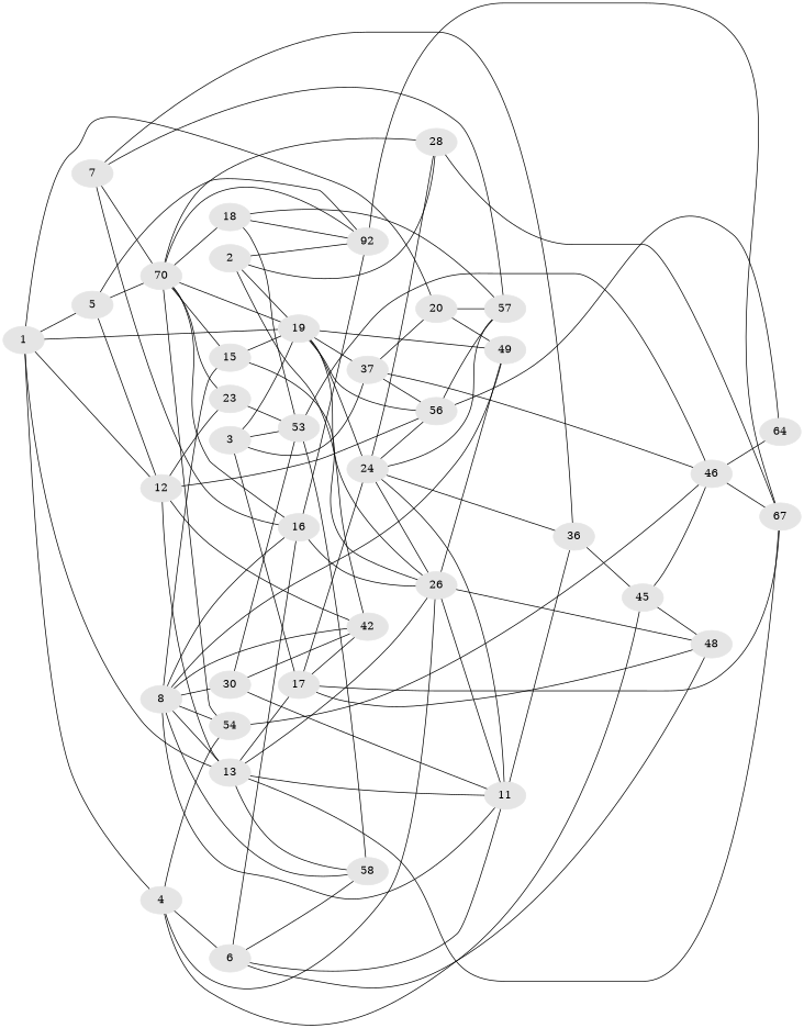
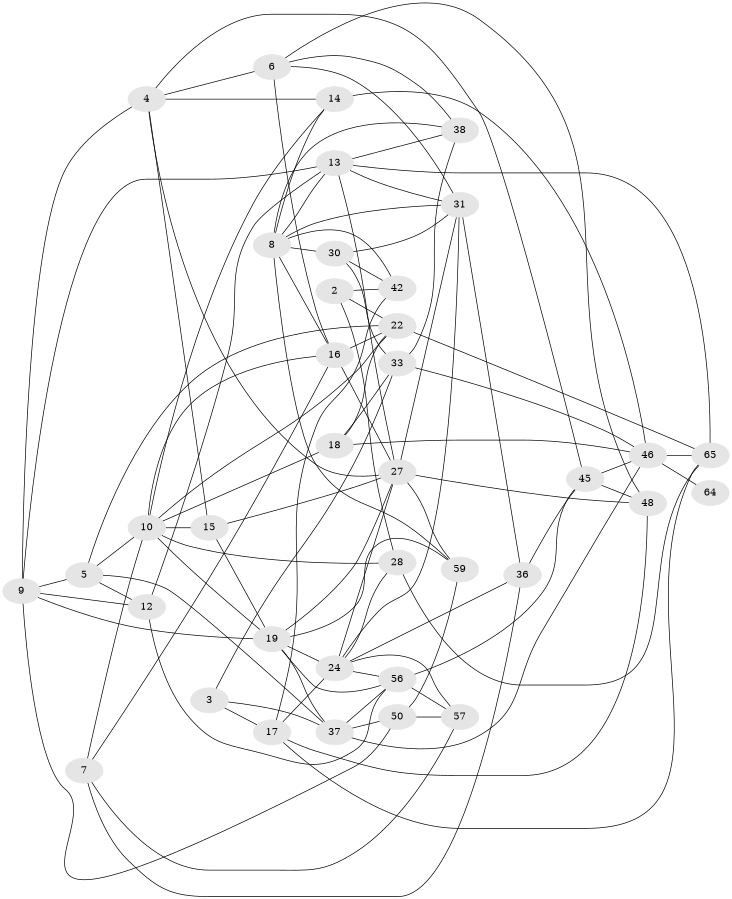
  graph {
    rankdir=LR
    node [color=gray90 style=filled]
-   1 [super="+24+34"]
+   1 [super="+24+34" label=9]
    4 [super="+9"]
    5 [super="+61"]
    12 [super="+40"]
    13 [super="+49+70"]
    19 [super="+60+47+26"]
-   50 [label=20]
+   50
    6 [super="+66"]
-   14 [super="+73" label=54]
-   27 [super="+52+67" label=26]
+   14 [super="+73"]
+   27 [super="+52+67"]
    45
-   22 [super="+77" label=92]
+   22 [super="+77"]
    37 [super="+43"]
-   10 [super="+11+35" label=70]
+   10 [super="+11+35"]
    42 [super="+62"]
-   23
    56 [super="+58"]
    17 [super="+32"]
-   31 [super="+63+68" label=11]
-   38 [label=58]
-   65 [super="+69" label=67]
-   59 [label=49]
+   31 [super="+63+68"]
+   38
+   65 [super="+69"]
+   59
    n23 [label=24 super="+25+53"]
    57
    2
    28
    48
    3
-   33 [super="+51" label=53]
+   33 [super="+51"]
    46 [super="+75"]
    16 [super="+41"]
    15 [super="+29"]
    18
    36
    7
    8 [super="+21+39+55"]
    30
    64
    1 -- 4
    1 -- 5 [weight=2]
    1 -- 12
    1 -- 13
    1 -- 19 [weight=2]
    1 -- 50
    4 -- 6
    4 -- 14 [weight=2]
    4 -- 27
    4 -- 45
    5 -- 12
    5 -- 22
+   5 -- 37
    5 -- 10
    12 -- 13
-   12 -- 42
-   12 -- 23
    12 -- 56
    13 -- 27
-   13 -- 17
    13 -- 31
    13 -- 38
    13 -- 65
    19 -- 27 [weight=2]
    19 -- 37
    19 -- 56
    19 -- 59
    19 -- n23
    50 -- 59
    50 -- 57
    6 -- 31 [weight=2]
    6 -- 38
    6 -- 48
    6 -- 16
    14 -- 46
    27 -- 31
    27 -- 59
    27 -- 48
    45 -- 48
    45 -- 46
    22 -- 65
    37 -- 50
    37 -- 56
    37 -- 46
    10 -- 19
    10 -- 14
    10 -- 22
-   10 -- 23
    10 -- 28
    10 -- 16
    10 -- 15 [weight=3]
    10 -- 18
-   23 -- 33
    56 -- 57
-   56 -- 64
+   56 -- 45
    17 -- 42 [weight=2]
    17 -- 65 [weight=2]
    17 -- n23
    17 -- 48
    31 -- 36
    n23 -- 27
    n23 -- 56
    n23 -- 31
    n23 -- 57
    n23 -- 28
    n23 -- 36
-   2 -- 19
    2 -- 22
    2 -- 42
    2 -- 28
    28 -- 65
-   3 -- 19
    3 -- 37
    3 -- 17
    3 -- 33
    33 -- 38
    33 -- 46
    46 -- 65
    46 -- 64
    16 -- 27
    16 -- 22
    15 -- 19
    15 -- 27
    18 -- 22
    18 -- 33
-   18 -- 57
+   18 -- 46
    36 -- 45
    7 -- 10
    7 -- 57
    7 -- 16
    7 -- 36
    8 -- 13
    8 -- 14 [weight=2]
    8 -- 42
    8 -- 31
    8 -- 38
    8 -- 59
    8 -- 16
-   8 -- 15
+   4 -- 15
    8 -- 30
    30 -- 42
    30 -- 31
    30 -- 33
  }
